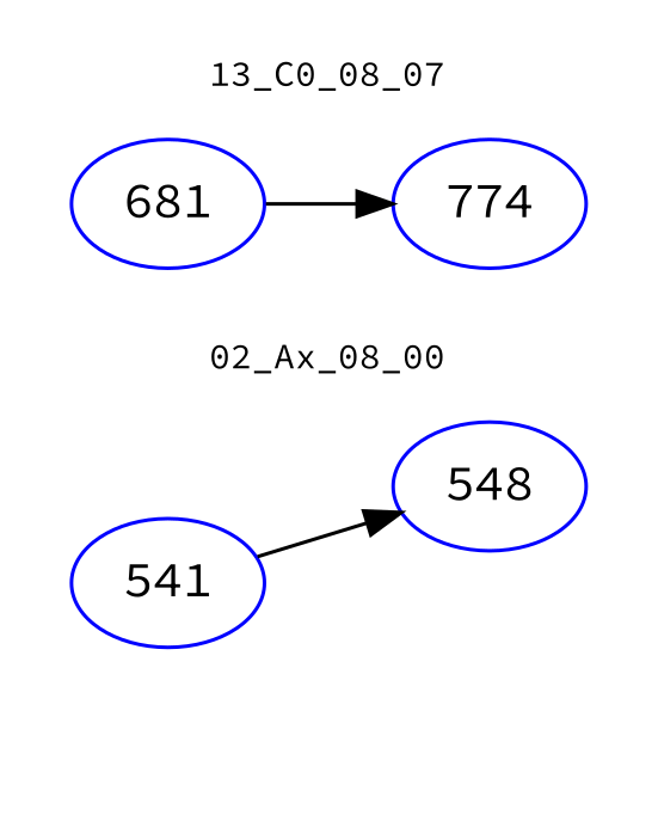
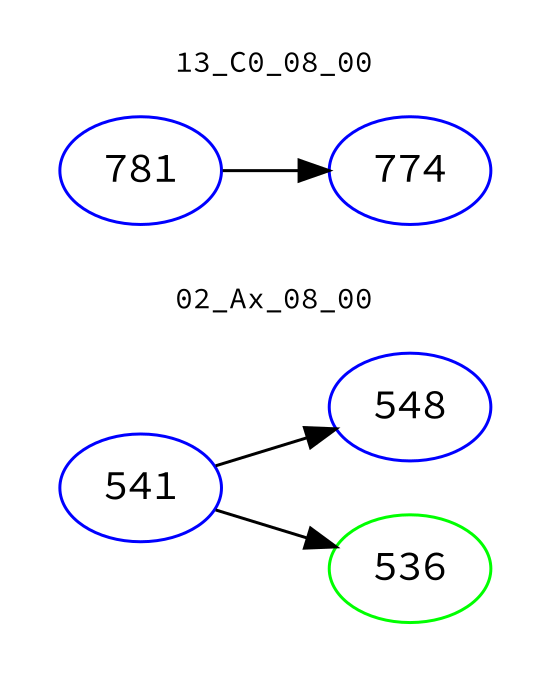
  digraph {
    fontname="Source Code Pro"
    rankdir=LR
    node [color=blue fontname="Source Code Pro"]
    edge [color=black fontname="Source Code Pro"]
    n1 [label=541]
+   n2 [color=green label=536]
    n3 [label=548]
-   n4 [label=681]
+   n4 [label=781]
    n5 [label=774]
    subgraph cluster_1 {
      color=white
      fontsize=10
      label="02_Ax_08_00"
      n1
+     n2
      n3
    }
    subgraph cluster_2 {
      color=white
      fontsize=10
-     label="13_C0_08_07"
+     label="13_C0_08_00"
      n4
      n5
    }
+   n1 -> n2
    n1 -> n3
    n4 -> n5
  }
